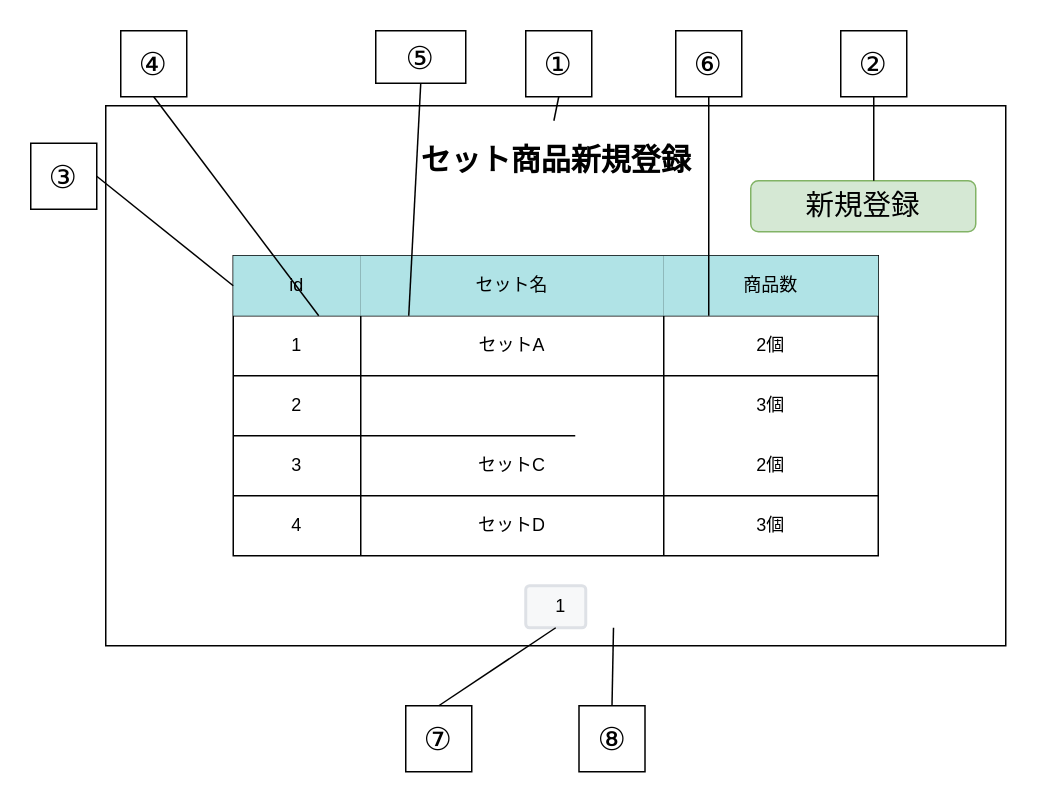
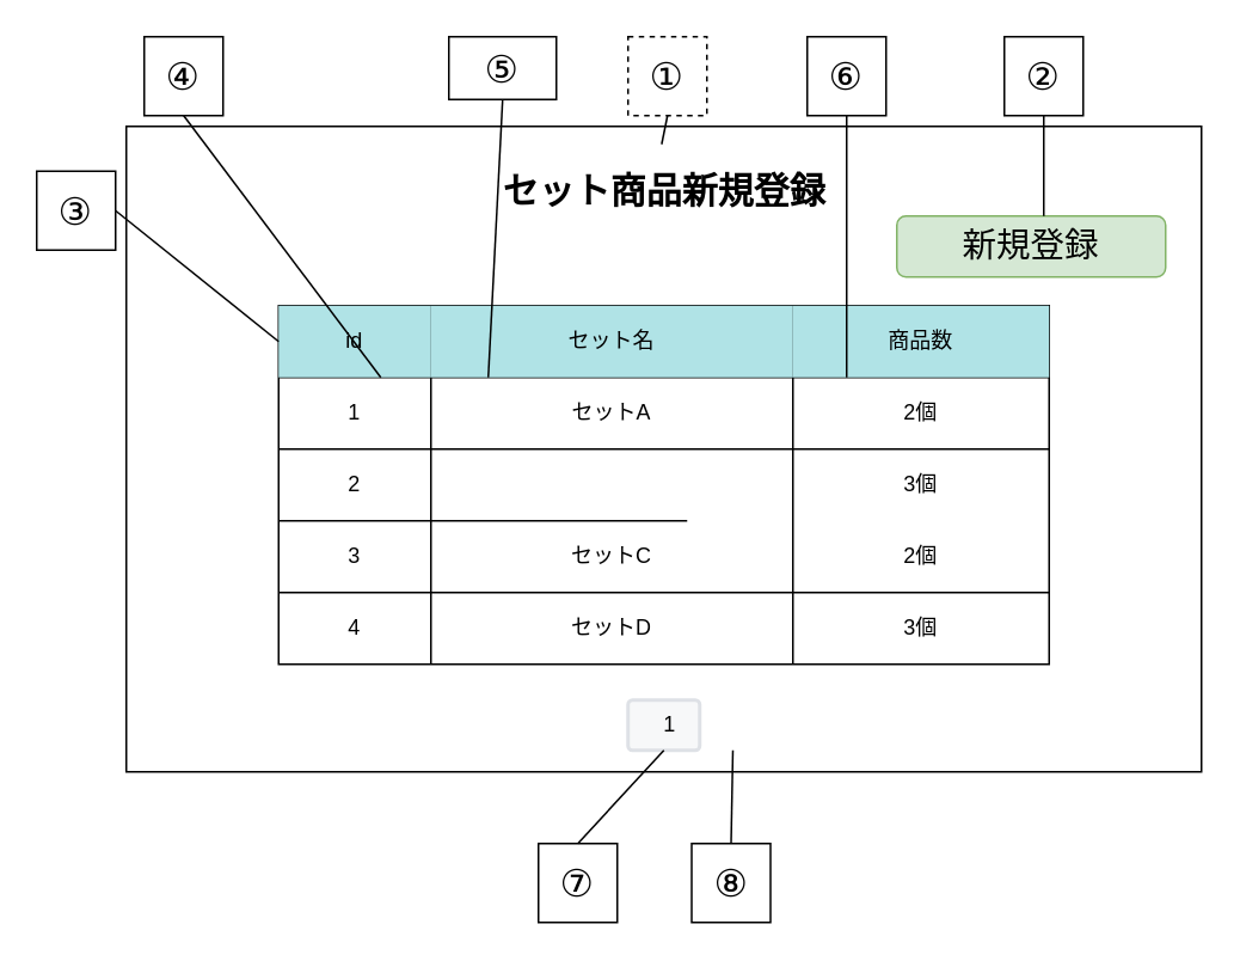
  <mxCell id="0" />
  <mxCell id="1" style="locked=1;" parent="0" />
  <mxCell id="2" value="" style="rounded=0;whiteSpace=wrap;html=1;fillColor=default;strokeColor=default;fontColor=default;" vertex="1" parent="1"><mxGeometry x="70" y="70" width="600" height="360" as="geometry" /></mxCell>
  <mxCell id="3" value="セット商品新規登録" style="text;html=1;strokeColor=none;fillColor=none;align=center;verticalAlign=middle;whiteSpace=wrap;rounded=0;fontColor=default;fontStyle=1;fontSize=20;" vertex="1" parent="1"><mxGeometry x="257.5" y="80" width="225" height="50" as="geometry" /></mxCell>
  <mxCell id="4" value="&lt;span style=&quot;font-size: 19px&quot;&gt;新規登録&lt;/span&gt;" style="rounded=1;whiteSpace=wrap;html=1;align=center;labelBackgroundColor=none;fillColor=#d5e8d4;strokeColor=#82b366;" vertex="1" parent="1"><mxGeometry x="500" y="120" width="150" height="34" as="geometry" /></mxCell>
  <mxCell id="5" value="" style="shape=table;startSize=0;container=1;collapsible=0;childLayout=tableLayout;" vertex="1" parent="1"><mxGeometry x="155" y="170" width="430" height="200" as="geometry" /></mxCell>
  <mxCell id="6" value="" style="shape=partialRectangle;collapsible=0;dropTarget=0;pointerEvents=0;fillColor=none;top=0;left=0;bottom=0;right=0;points=[[0,0.5],[1,0.5]];portConstraint=eastwest;" vertex="1" parent="5"><mxGeometry width="430" height="40" as="geometry" /></mxCell>
  <mxCell id="7" value="id" style="shape=partialRectangle;html=1;whiteSpace=wrap;connectable=0;overflow=hidden;fillColor=#b0e3e6;top=0;left=0;bottom=0;right=0;pointerEvents=1;strokeColor=#0e8088;" vertex="1" parent="6"><mxGeometry width="85" height="40" as="geometry"><mxRectangle width="85" height="40" as="alternateBounds" /></mxGeometry></mxCell>
  <mxCell id="8" value="セット名" style="shape=partialRectangle;html=1;whiteSpace=wrap;connectable=0;overflow=hidden;fillColor=#b0e3e6;top=0;left=0;bottom=0;right=0;pointerEvents=1;strokeColor=#0e8088;" vertex="1" parent="6"><mxGeometry x="85" width="202" height="40" as="geometry"><mxRectangle width="202" height="40" as="alternateBounds" /></mxGeometry></mxCell>
  <mxCell id="9" value="商品数" style="shape=partialRectangle;html=1;whiteSpace=wrap;connectable=0;overflow=hidden;fillColor=#b0e3e6;top=0;left=0;bottom=0;right=0;pointerEvents=1;strokeColor=#0e8088;" vertex="1" parent="6"><mxGeometry x="287" width="143" height="40" as="geometry"><mxRectangle width="143" height="40" as="alternateBounds" /></mxGeometry></mxCell>
  <mxCell id="10" value="" style="shape=partialRectangle;collapsible=0;dropTarget=0;pointerEvents=0;fillColor=none;top=0;left=0;bottom=0;right=0;points=[[0,0.5],[1,0.5]];portConstraint=eastwest;" vertex="1" parent="5"><mxGeometry y="40" width="430" height="40" as="geometry" /></mxCell>
  <mxCell id="11" value="1" style="shape=partialRectangle;html=1;whiteSpace=wrap;connectable=0;overflow=hidden;fillColor=none;top=0;left=0;bottom=0;right=0;pointerEvents=1;" vertex="1" parent="10"><mxGeometry width="85" height="40" as="geometry"><mxRectangle width="85" height="40" as="alternateBounds" /></mxGeometry></mxCell>
  <mxCell id="12" value="セットA" style="shape=partialRectangle;html=1;whiteSpace=wrap;connectable=0;overflow=hidden;fillColor=none;top=0;left=0;bottom=0;right=0;pointerEvents=1;" vertex="1" parent="10"><mxGeometry x="85" width="202" height="40" as="geometry"><mxRectangle width="202" height="40" as="alternateBounds" /></mxGeometry></mxCell>
  <mxCell id="13" value="2個" style="shape=partialRectangle;html=1;whiteSpace=wrap;connectable=0;overflow=hidden;fillColor=none;top=0;left=0;bottom=0;right=0;pointerEvents=1;" vertex="1" parent="10"><mxGeometry x="287" width="143" height="40" as="geometry"><mxRectangle width="143" height="40" as="alternateBounds" /></mxGeometry></mxCell>
  <mxCell id="14" value="" style="shape=partialRectangle;collapsible=0;dropTarget=0;pointerEvents=0;fillColor=none;top=0;left=0;bottom=0;right=0;points=[[0,0.5],[1,0.5]];portConstraint=eastwest;" vertex="1" parent="5"><mxGeometry y="80" width="430" height="40" as="geometry" /></mxCell>
  <mxCell id="15" value="2" style="shape=partialRectangle;html=1;whiteSpace=wrap;connectable=0;overflow=hidden;fillColor=none;top=0;left=0;bottom=0;right=0;pointerEvents=1;" vertex="1" parent="14"><mxGeometry width="85" height="40" as="geometry"><mxRectangle width="85" height="40" as="alternateBounds" /></mxGeometry></mxCell>
  <mxCell id="16" value="3個" style="shape=partialRectangle;html=1;whiteSpace=wrap;connectable=0;overflow=hidden;fillColor=none;top=0;left=0;bottom=0;right=0;pointerEvents=1;" vertex="1" parent="14"><mxGeometry x="287" width="143" height="40" as="geometry"><mxRectangle width="143" height="40" as="alternateBounds" /></mxGeometry></mxCell>
  <mxCell id="17" value="" style="shape=partialRectangle;collapsible=0;dropTarget=0;pointerEvents=0;fillColor=none;top=0;left=0;bottom=0;right=0;points=[[0,0.5],[1,0.5]];portConstraint=eastwest;" vertex="1" parent="5"><mxGeometry y="120" width="430" height="40" as="geometry" /></mxCell>
  <mxCell id="18" value="3" style="shape=partialRectangle;html=1;whiteSpace=wrap;connectable=0;overflow=hidden;fillColor=none;top=0;left=0;bottom=0;right=0;pointerEvents=1;" vertex="1" parent="17"><mxGeometry width="85" height="40" as="geometry"><mxRectangle width="85" height="40" as="alternateBounds" /></mxGeometry></mxCell>
  <mxCell id="19" value="&lt;span&gt;セットC&lt;/span&gt;" style="shape=partialRectangle;html=1;whiteSpace=wrap;connectable=0;overflow=hidden;fillColor=none;top=0;left=0;bottom=0;right=0;pointerEvents=1;" vertex="1" parent="17"><mxGeometry x="85" width="202" height="40" as="geometry"><mxRectangle width="202" height="40" as="alternateBounds" /></mxGeometry></mxCell>
  <mxCell id="20" value="2個" style="shape=partialRectangle;html=1;whiteSpace=wrap;connectable=0;overflow=hidden;fillColor=none;top=0;left=0;bottom=0;right=0;pointerEvents=1;" vertex="1" parent="17"><mxGeometry x="287" width="143" height="40" as="geometry"><mxRectangle width="143" height="40" as="alternateBounds" /></mxGeometry></mxCell>
  <mxCell id="21" value="" style="shape=partialRectangle;collapsible=0;dropTarget=0;pointerEvents=0;fillColor=none;top=0;left=0;bottom=0;right=0;points=[[0,0.5],[1,0.5]];portConstraint=eastwest;" vertex="1" parent="5"><mxGeometry y="160" width="430" height="40" as="geometry" /></mxCell>
  <mxCell id="22" value="4" style="shape=partialRectangle;html=1;whiteSpace=wrap;connectable=0;overflow=hidden;fillColor=none;top=0;left=0;bottom=0;right=0;pointerEvents=1;" vertex="1" parent="21"><mxGeometry width="85" height="40" as="geometry"><mxRectangle width="85" height="40" as="alternateBounds" /></mxGeometry></mxCell>
  <mxCell id="23" value="&lt;span&gt;セットD&lt;/span&gt;" style="shape=partialRectangle;html=1;whiteSpace=wrap;connectable=0;overflow=hidden;fillColor=none;top=0;left=0;bottom=0;right=0;pointerEvents=1;" vertex="1" parent="21"><mxGeometry x="85" width="202" height="40" as="geometry"><mxRectangle width="202" height="40" as="alternateBounds" /></mxGeometry></mxCell>
  <mxCell id="24" value="3個" style="shape=partialRectangle;html=1;whiteSpace=wrap;connectable=0;overflow=hidden;fillColor=none;top=0;left=0;bottom=0;right=0;pointerEvents=1;" vertex="1" parent="21"><mxGeometry x="287" width="143" height="40" as="geometry"><mxRectangle width="143" height="40" as="alternateBounds" /></mxGeometry></mxCell>
  <mxCell id="25" value="" style="shape=image;html=1;verticalAlign=top;verticalLabelPosition=bottom;labelBackgroundColor=#ffffff;imageAspect=0;aspect=fixed;image=https://cdn0.iconfinder.com/data/icons/essentials-9/128/__Right-128.png;fontSize=19;" vertex="1" parent="1"><mxGeometry x="394.5" y="390" width="28" height="28" as="geometry" /></mxCell>
  <mxCell id="26" value="1" style="rounded=1;arcSize=9;fillColor=#F7F8F9;align=center;spacingLeft=5;strokeColor=#DEE1E6;html=1;strokeWidth=2;fontSize=12" vertex="1" parent="1"><mxGeometry x="350" y="390" width="40" height="28" as="geometry" /></mxCell>
  <mxCell id="27" value="名称未設定レイヤ" parent="0" />
- <mxCell id="28" value="⑦" style="whiteSpace=wrap;html=1;aspect=fixed;fontSize=21;" vertex="1" parent="27"><mxGeometry x="270" y="470" width="44" height="44" as="geometry" /></mxCell>
+ <mxCell id="28" value="⑦" style="whiteSpace=wrap;html=1;aspect=fixed;fontSize=21;" vertex="1" parent="27"><mxGeometry x="300" y="470" width="44" height="44" as="geometry" /></mxCell>
  <mxCell id="29" value="⑧" style="whiteSpace=wrap;html=1;aspect=fixed;fontSize=21;" vertex="1" parent="27"><mxGeometry x="385.5" y="470" width="44" height="44" as="geometry" /></mxCell>
  <mxCell id="30" value="" style="endArrow=none;html=1;rounded=0;fontSize=19;entryX=0.5;entryY=0;entryDx=0;entryDy=0;exitX=0.5;exitY=1;exitDx=0;exitDy=0;" edge="1" parent="27" source="26" target="28"><mxGeometry width="50" height="50" relative="1" as="geometry"><mxPoint x="380" y="428" as="sourcePoint" /><mxPoint x="302" y="480" as="targetPoint" /></mxGeometry></mxCell>
  <mxCell id="31" value="" style="endArrow=none;html=1;rounded=0;fontSize=19;entryX=0.5;entryY=0;entryDx=0;entryDy=0;exitX=0.5;exitY=1;exitDx=0;exitDy=0;" edge="1" parent="27" source="25" target="29"><mxGeometry width="50" height="50" relative="1" as="geometry"><mxPoint x="418.5" y="428" as="sourcePoint" /><mxPoint x="417.5" y="480" as="targetPoint" /></mxGeometry></mxCell>
- <mxCell id="32" value="①" style="whiteSpace=wrap;html=1;aspect=fixed;fontSize=21;" vertex="1" parent="27"><mxGeometry x="350" y="20" width="44" height="44" as="geometry" /></mxCell>
+ <mxCell id="32" value="①" style="whiteSpace=wrap;html=1;aspect=fixed;fontSize=21;dashed=1;" vertex="1" parent="27"><mxGeometry x="350" y="20" width="44" height="44" as="geometry" /></mxCell>
  <mxCell id="33" value="" style="endArrow=none;html=1;rounded=0;fontSize=19;entryX=0.5;entryY=1;entryDx=0;entryDy=0;exitX=0.25;exitY=0;exitDx=0;exitDy=0;" edge="1" parent="27" target="32"><mxGeometry width="50" height="50" relative="1" as="geometry"><mxPoint x="368.75" y="80" as="sourcePoint" /><mxPoint x="544" y="116" as="targetPoint" /></mxGeometry></mxCell>
  <mxCell id="34" value="②" style="whiteSpace=wrap;html=1;aspect=fixed;fontSize=21;" vertex="1" parent="27"><mxGeometry x="560" y="20" width="44" height="44" as="geometry" /></mxCell>
  <mxCell id="35" value="" style="endArrow=none;html=1;rounded=0;fontSize=19;entryX=0.5;entryY=1;entryDx=0;entryDy=0;" edge="1" parent="27" target="34"><mxGeometry width="50" height="50" relative="1" as="geometry"><mxPoint x="582" y="120" as="sourcePoint" /><mxPoint x="764" y="150" as="targetPoint" /></mxGeometry></mxCell>
  <mxCell id="36" value="③" style="whiteSpace=wrap;html=1;aspect=fixed;fontSize=21;" vertex="1" parent="27"><mxGeometry x="20" y="95" width="44" height="44" as="geometry" /></mxCell>
  <mxCell id="37" value="" style="endArrow=none;html=1;rounded=0;fontSize=19;entryX=1;entryY=0.5;entryDx=0;entryDy=0;exitX=0;exitY=0.5;exitDx=0;exitDy=0;" edge="1" parent="27" target="36" source="6"><mxGeometry width="50" height="50" relative="1" as="geometry"><mxPoint x="42" y="260" as="sourcePoint" /><mxPoint x="224" y="290" as="targetPoint" /></mxGeometry></mxCell>
  <mxCell id="38" value="④" style="whiteSpace=wrap;html=1;aspect=fixed;fontSize=21;" vertex="1" parent="27"><mxGeometry x="80" y="20" width="44" height="44" as="geometry" /></mxCell>
  <mxCell id="39" value="" style="endArrow=none;html=1;rounded=0;fontSize=19;entryX=0.5;entryY=1;entryDx=0;entryDy=0;" edge="1" parent="27" target="38"><mxGeometry width="50" height="50" relative="1" as="geometry"><mxPoint x="212" y="210" as="sourcePoint" /><mxPoint x="384" y="150" as="targetPoint" /></mxGeometry></mxCell>
  <mxCell id="40" value="⑤" style="whiteSpace=wrap;html=1;aspect=fixed;fontSize=21;" vertex="1" parent="27"><mxGeometry x="250" y="20" width="60" height="35" as="geometry" /></mxCell>
  <mxCell id="41" value="" style="endArrow=none;html=1;rounded=0;fontSize=19;entryX=0.5;entryY=1;entryDx=0;entryDy=0;" edge="1" parent="27" target="40"><mxGeometry width="50" height="50" relative="1" as="geometry"><mxPoint x="272" y="210" as="sourcePoint" /><mxPoint x="444" y="150" as="targetPoint" /></mxGeometry></mxCell>
  <mxCell id="42" value="⑥" style="whiteSpace=wrap;html=1;aspect=fixed;fontSize=21;" vertex="1" parent="27"><mxGeometry x="450" y="20" width="44" height="44" as="geometry" /></mxCell>
  <mxCell id="43" value="" style="endArrow=none;html=1;rounded=0;fontSize=19;entryX=0.5;entryY=1;entryDx=0;entryDy=0;" edge="1" parent="27" target="42"><mxGeometry width="50" height="50" relative="1" as="geometry"><mxPoint x="472" y="210" as="sourcePoint" /><mxPoint x="644" y="150" as="targetPoint" /></mxGeometry></mxCell>
